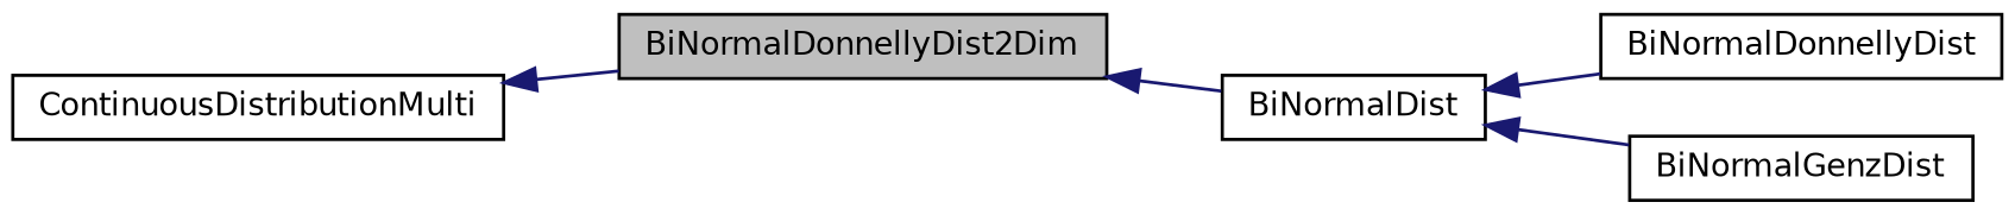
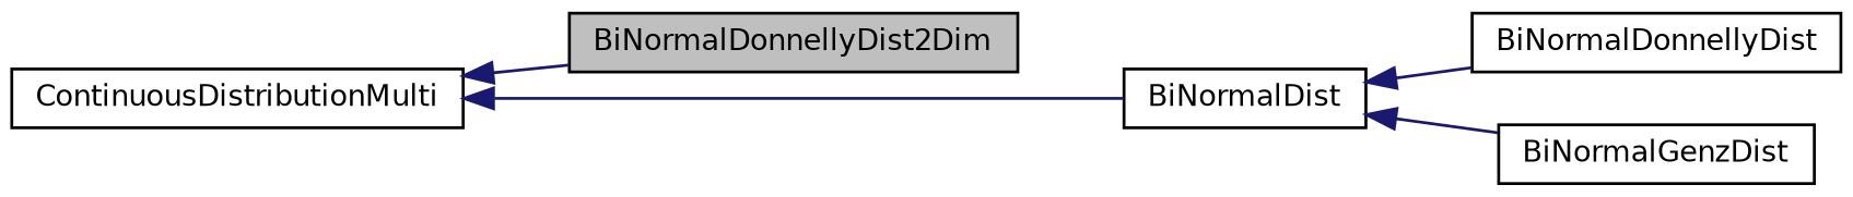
  digraph {
    rankdir=LR
    node [color=black fontname=Helvetica fontsize=10 shape=record]
    edge [color=midnightblue dir=back fontname=Helvetica fontsize=10 labelfontname=Helvetica labelfontsize=10 style=solid]
    n1 [fillcolor=grey75 fontcolor=black height=0.2 label=BiNormalDonnellyDist2Dim style=filled width=0.4]
    n2 [height=0.2 label=BiNormalDist width=0.4]
    n3 [height=0.2 label=BiNormalDonnellyDist width=0.4]
    n4 [height=0.2 label=BiNormalGenzDist width=0.4]
    n5 [height=0.2 label=ContinuousDistributionMulti width=0.4]
-   n1 -> n2
+   n5 -> n2
    n2 -> n3
    n2 -> n4
    n5 -> n1
  }
